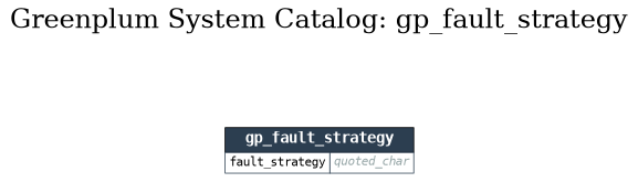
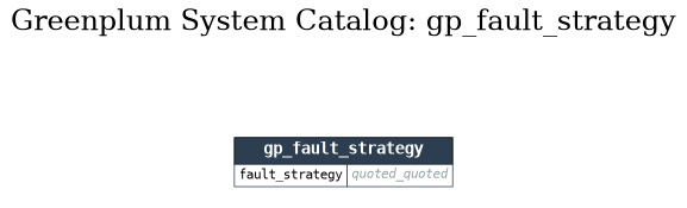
  digraph {
    fontname="DejaVu Serif"
    fontsize=32
    label="Greenplum System Catalog: gp_fault_strategy"
    labelloc=t
    nodesep=0.5
    rankdir=LR
    ranksep=0.5
-   n1 [label=<<FONT FACE="monospace"><TABLE BORDER="0" CELLBORDER="1" CELLSPACING="0" CELLPADDING="4"> <TR><TD BGCOLOR="#2c3e50" ALIGN="CENTER" COLSPAN="2"><FONT COLOR="#FFFFFF" POINT-SIZE="18"><B>gp_fault_strategy</B></FONT></TD></TR>  <TR> <TD COLOR="#2c3e50" BGCOLOR="#FFFFFF" ALIGN="LEFT" PORT="fault_strategy_in"><FONT COLOR="#000000">fault_strategy</FONT></TD> <TD COLOR="#2c3e50" BGCOLOR="#FFFFFF" ALIGN="LEFT" PORT="fault_strategy_out"><FONT COLOR="#95a5a6"><I>quoted_char</I></FONT></TD> </TR>  </TABLE></FONT>> shape=plaintext fontname="DejaVu Serif"]
+   n1 [label=<<FONT FACE="monospace"><TABLE BORDER="0" CELLBORDER="1" CELLSPACING="0" CELLPADDING="4"> <TR><TD BGCOLOR="#2c3e50" ALIGN="CENTER" COLSPAN="2"><FONT COLOR="#FFFFFF" POINT-SIZE="18"><B>gp_fault_strategy</B></FONT></TD></TR>  <TR> <TD COLOR="#2c3e50" BGCOLOR="#FFFFFF" ALIGN="LEFT" PORT="fault_strategy_in"><FONT COLOR="#000000">fault_strategy</FONT></TD> <TD COLOR="#2c3e50" BGCOLOR="#FFFFFF" ALIGN="LEFT" PORT="fault_strategy_out"><FONT COLOR="#95a5a6"><I>quoted_quoted</I></FONT></TD> </TR>  </TABLE></FONT>> shape=plaintext fontname="DejaVu Serif"]
    subgraph cluster_1 {
      rankdir=TB
      style=invis
    }
    subgraph cluster_2 {
      rankdir=TB
      style=invis
      n1
    }
    subgraph cluster_3 {
      rankdir=TB
      style=invis
    }
  }
